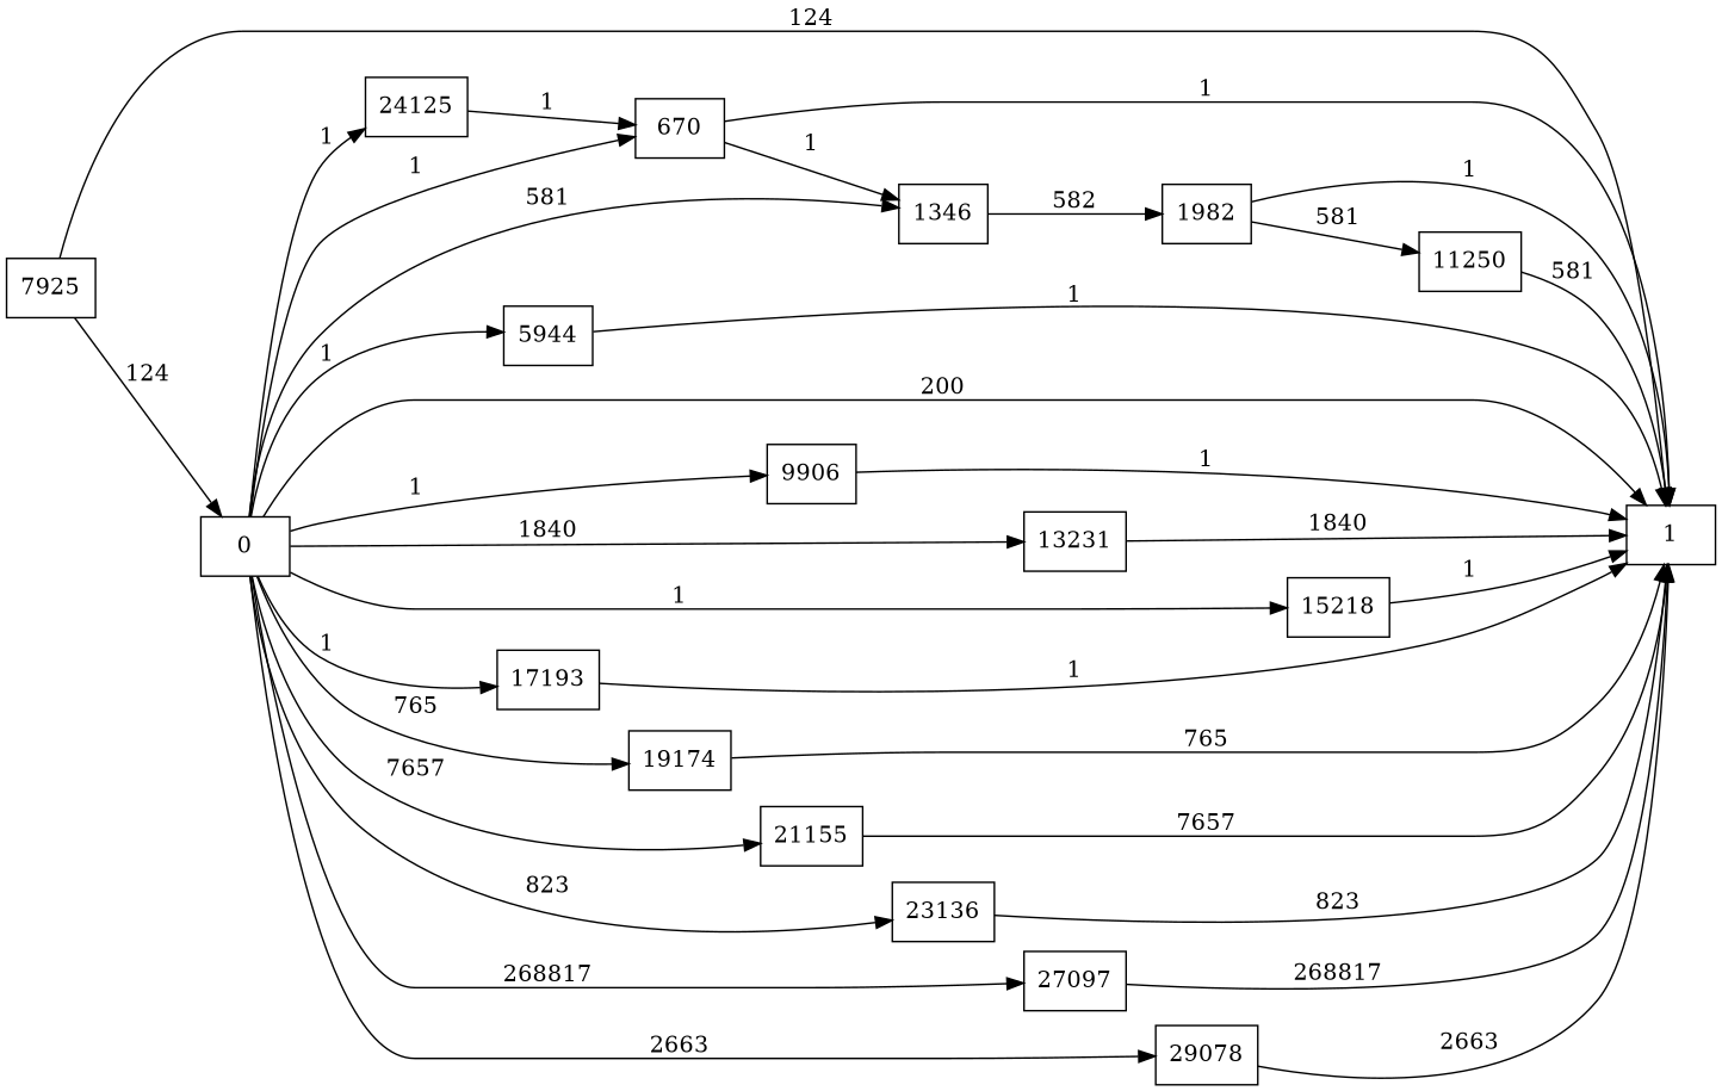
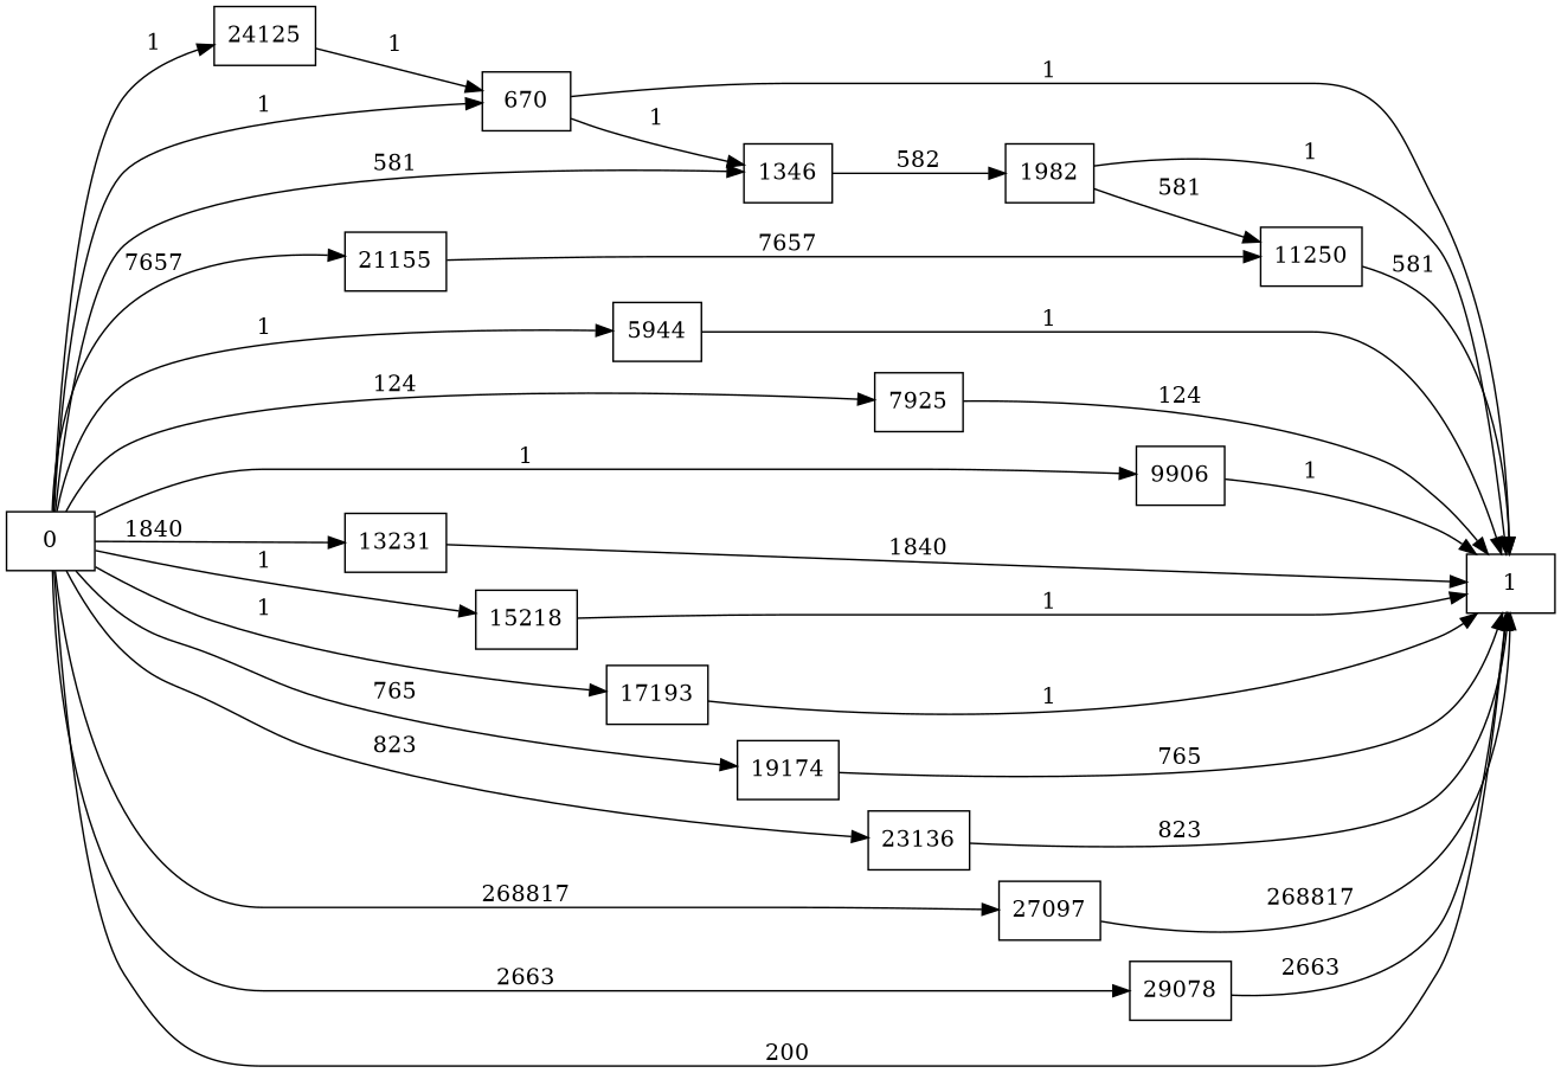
  digraph {
    rankdir=LR
    node [shape=rectangle]
    670
    1346
    1
    1982
    11250
    5944
    7925
    9906
    13231
    n10 [label=15218]
    17193
    19174
    21155
    23136
    24125
    27097
    29078
    0
    670 -> 1346 [label=1]
    670 -> 1 [label=1]
    1346 -> 1982 [label=582]
    1982 -> 1 [label=1]
    1982 -> 11250 [label=581]
    11250 -> 1 [label=581]
    5944 -> 1 [label=1]
    7925 -> 1 [label=124]
    9906 -> 1 [label=1]
    13231 -> 1 [label=1840]
    n10 -> 1 [label=1]
    17193 -> 1 [label=1]
    19174 -> 1 [label=765]
-   21155 -> 1 [label=7657]
+   21155 -> 11250 [label=7657]
    23136 -> 1 [label=823]
    24125 -> 670 [label=1]
    27097 -> 1 [label=268817]
    29078 -> 1 [label=2663]
    0 -> 670 [label=1]
    0 -> 1346 [label=581]
    0 -> 1 [label=200]
    0 -> 5944 [label=1]
-   7925 -> 0 [label=124]
+   0 -> 7925 [label=124]
    0 -> 9906 [label=1]
    0 -> 13231 [label=1840]
    0 -> n10 [label=1]
    0 -> 17193 [label=1]
    0 -> 19174 [label=765]
    0 -> 21155 [label=7657]
    0 -> 23136 [label=823]
    0 -> 24125 [label=1]
    0 -> 27097 [label=268817]
    0 -> 29078 [label=2663]
  }
